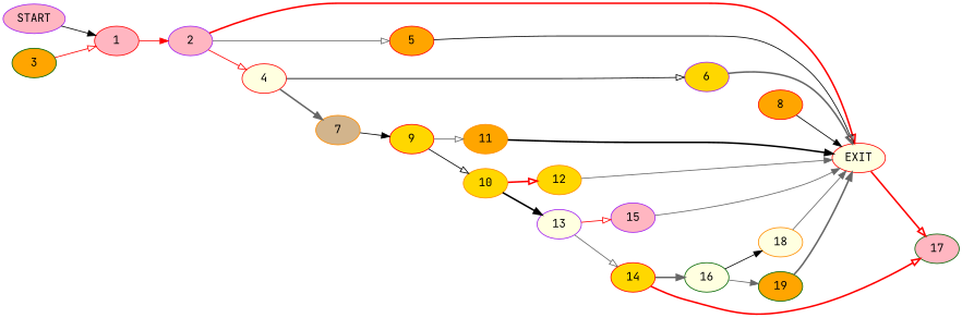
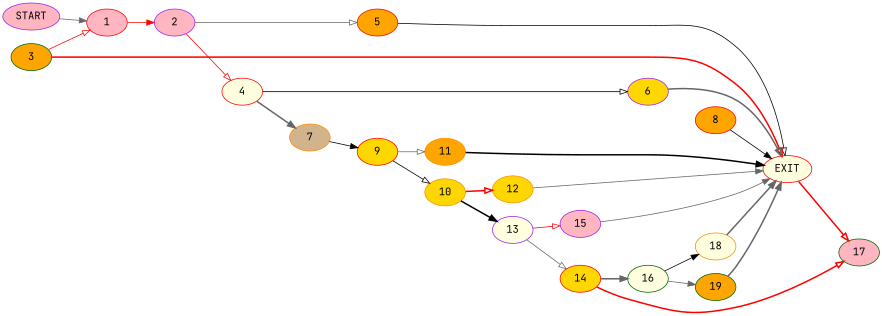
  digraph {
    fontname="JetBrains Mono"
    rankdir=LR
    node [color=red fillcolor=lightpink fontname="JetBrains Mono" style=filled]
    edge [arrowhead=normal color=gray40 fontname="JetBrains Mono" style=solid]
    n1 [color=purple label=START]
    1
    2 [color=purple]
    n4 [fillcolor=lightyellow label=EXIT]
    17 [color=darkgreen]
    4 [fillcolor=lightyellow]
    5 [fillcolor=orange]
    3 [color=darkgreen fillcolor=orange]
    6 [color=purple fillcolor=gold]
    7 [color=darkorange fillcolor=tan]
    9 [fillcolor=gold]
    8 [fillcolor=orange]
    10 [color=darkorange fillcolor=gold]
    11 [color=darkorange fillcolor=orange]
    12 [color=darkorange fillcolor=gold]
    13 [color=purple fillcolor=lightyellow]
    14 [fillcolor=gold]
    15 [color=purple]
    16 [color=darkgreen fillcolor=lightyellow]
    18 [color=darkorange fillcolor=lightyellow]
    19 [color=darkgreen fillcolor=orange]
-   n1 -> 1 [color=black]
+   n1 -> 1
    1 -> 2 [color=red]
    2 -> 4 [arrowhead=onormal color=red]
    2 -> 5 [arrowhead=onormal]
    n4 -> 17 [arrowhead=onormal color=red style=bold]
    4 -> 6 [arrowhead=onormal color=black]
    4 -> 7 [style=bold]
    5 -> n4 [arrowhead=onormal color=black]
    3 -> 1 [arrowhead=onormal color=red]
-   2 -> n4 [arrowhead=onormal color=red style=bold]
+   3 -> n4 [arrowhead=onormal color=red style=bold]
    6 -> n4 [arrowhead=onormal style=bold]
    7 -> 9 [color=black]
    9 -> 10 [arrowhead=onormal color=black]
    9 -> 11 [arrowhead=onormal]
    8 -> n4 [color=black]
    10 -> 12 [arrowhead=onormal color=red style=bold]
    10 -> 13 [color=black style=bold]
    11 -> n4 [color=black style=bold]
    12 -> n4
    13 -> 14 [arrowhead=onormal]
    13 -> 15 [arrowhead=onormal color=red]
    14 -> 17 [arrowhead=onormal color=red style=bold]
    14 -> 16 [style=bold]
    15 -> n4
    16 -> 18 [color=black]
    16 -> 19
-   18 -> n4
+   18 -> n4 [style=bold]
    19 -> n4 [style=bold]
  }
